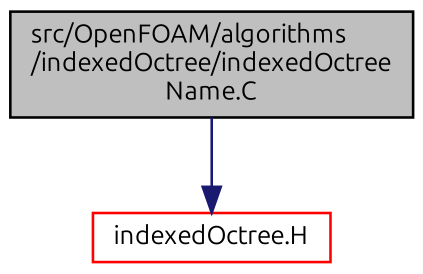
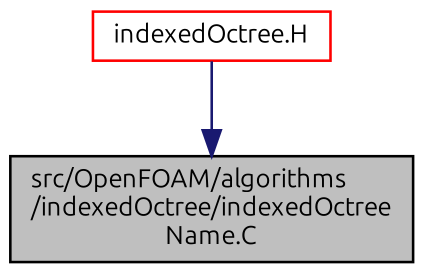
  digraph {
    fontname=Ubuntu
    node [fontname=Ubuntu fontsize=10 shape=record]
    n1 [color=black fillcolor=grey75 fontcolor=black height=0.2 label="src/OpenFOAM/algorithms\l/indexedOctree/indexedOctree\lName.C" style=filled width=0.4]
    n2 [color=red height=0.2 label="indexedOctree.H" width=0.4]
-   n1 -> n2 [color=midnightblue fontname=Ubuntu fontsize=10 labelfontname=Helvetica labelfontsize=10 style=solid]
+   n2 -> n1 [color=midnightblue fontname=Ubuntu fontsize=10 labelfontname=Helvetica labelfontsize=10 style=solid]
  }
